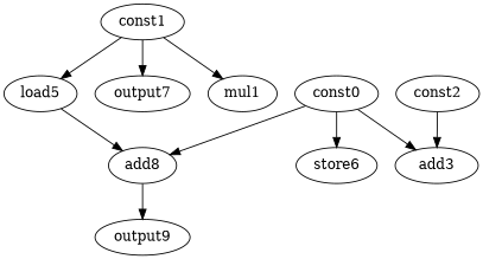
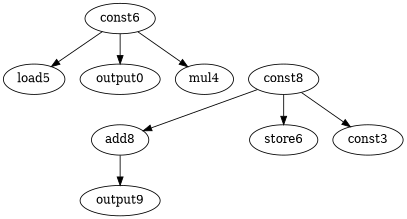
  digraph {
    node [opcode=const]
    edge [operand=0]
-   add3 [opcode=add]
-   const0
+   add3 [opcode=add label=const3]
+   const0 [label=const8]
    store6 [opcode=store]
    add8 [opcode=add]
    output9 [opcode=output]
-   mul4 [opcode=mul label=mul1]
-   const1
+   mul4 [opcode=mul]
+   const1 [label=const6]
    load5 [opcode=load]
-   output7 [opcode=output]
-   const2
+   output7 [opcode=output label=output0]
    const0 -> add3
    const0 -> store6
    const0 -> add8
    add8 -> output9
    const1 -> mul4
    const1 -> load5
    const1 -> output7
-   load5 -> add8 [operand=1]
-   const2 -> add3 [operand=1]
  }
